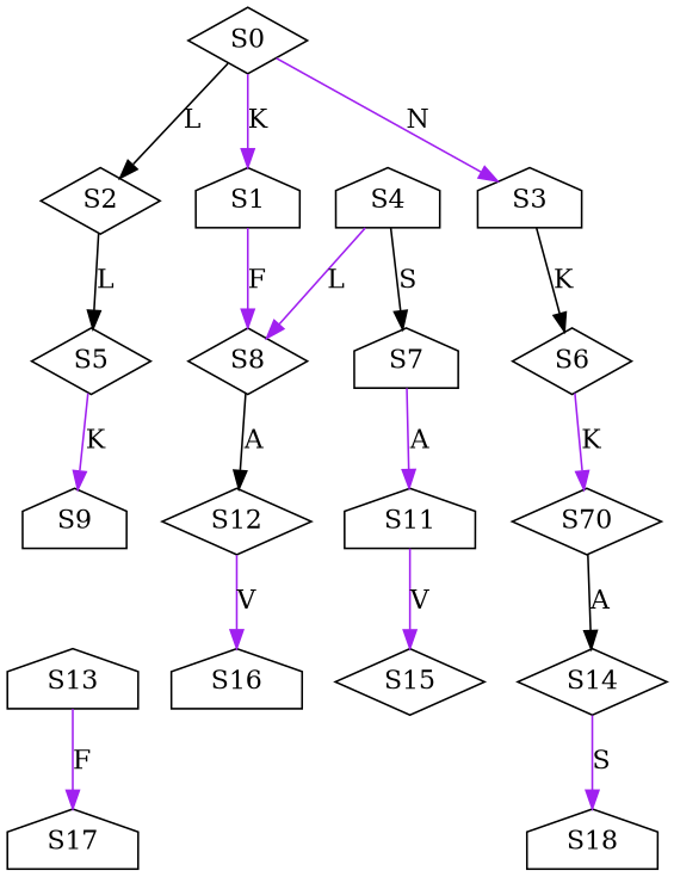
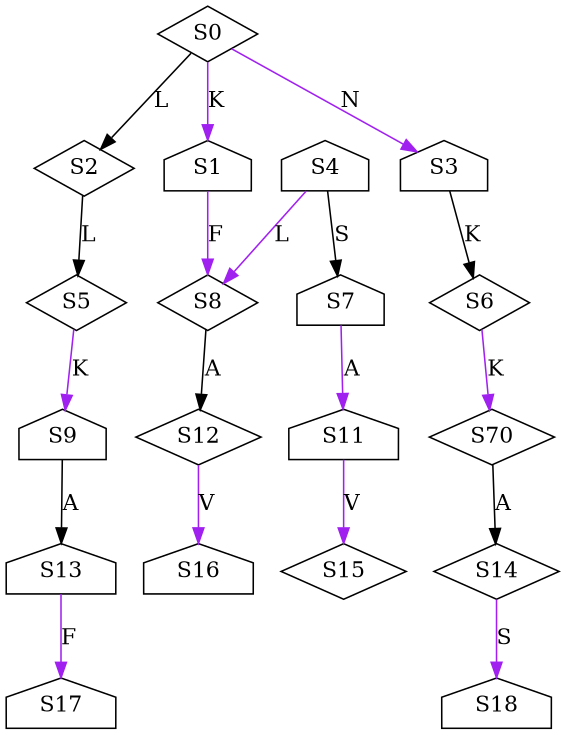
  strict digraph {
    node [shape=house]
    edge [color=purple]
    S0 [shape=diamond]
    S1
    S2 [shape=diamond]
    S3
    S8 [shape=diamond]
    S5 [shape=diamond]
    S6 [shape=diamond]
    S4
    S7
    S9
    n11 [label=S70 shape=diamond]
    S11
    S12 [shape=diamond]
    S13
    S14 [shape=diamond]
    S15 [shape=diamond]
    S16
    S17
    S18
    S0 -> S1 [label=K]
    S0 -> S2 [color=black label=L]
    S0 -> S3 [label=N]
    S1 -> S8 [label=F]
    S2 -> S5 [color=black label=L]
    S3 -> S6 [color=black label=K]
    S8 -> S12 [color=black label=A]
    S5 -> S9 [label=K]
    S6 -> n11 [label=K]
    S4 -> S8 [label=L]
    S4 -> S7 [color=black label=S]
    S7 -> S11 [label=A]
+   S9 -> S13 [color=black label=A]
    n11 -> S14 [color=black label=A]
    S11 -> S15 [label=V]
    S12 -> S16 [label=V]
    S13 -> S17 [label=F]
    S14 -> S18 [label=S]
  }
